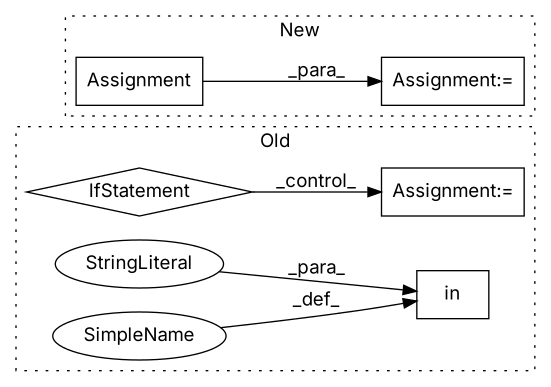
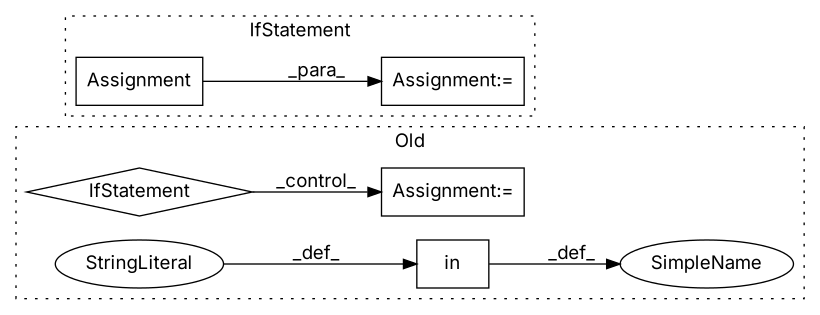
  digraph {
    fontname=Inter
    rankdir=LR
    node [a=7 fontname=Inter l=1 s=1115 shape=box]
    edge [fontname=Inter]
    n1 [a=105 l=12 label=in]
    n2 [a=25 l="14,2" label=IfStatement s="1101,1127" shape=diamond]
    n3 [a=45 l=4 label=StringLiteral shape=ellipse]
    n4 [label="Assignment:=" s=1149]
    n5 [a=42 label=SimpleName shape=ellipse l="" s=""]
    n6 [a=32 l="4,1" label=Assignment s="1308,1333"]
    n7 [label="Assignment:=" s=1307]
    subgraph cluster_1 {
      label=Old
      style=dotted
      n1
      n2
      n3
      n4
      n5
    }
    subgraph cluster_2 {
-     label=New
+     label=IfStatement
      style=dotted
      n6
      n7
    }
-   n5 -> n1 [label=_def_]
+   n1 -> n5 [label=_def_]
    n2 -> n4 [label=_control_]
-   n3 -> n1 [label=_para_]
+   n3 -> n1 [label=_def_]
    n6 -> n7 [label=_para_]
  }
